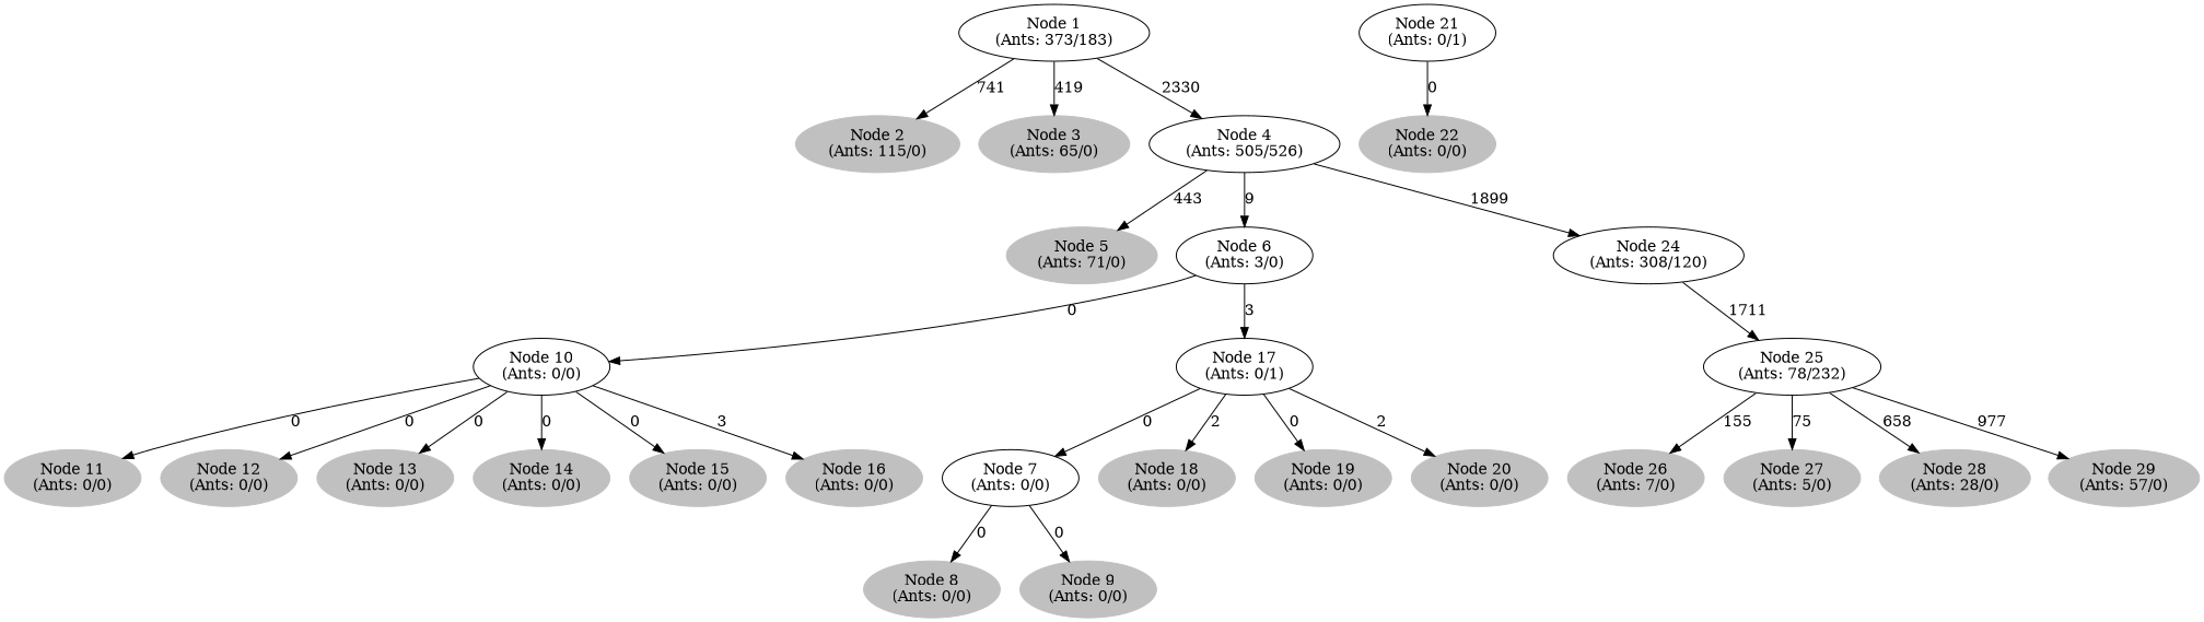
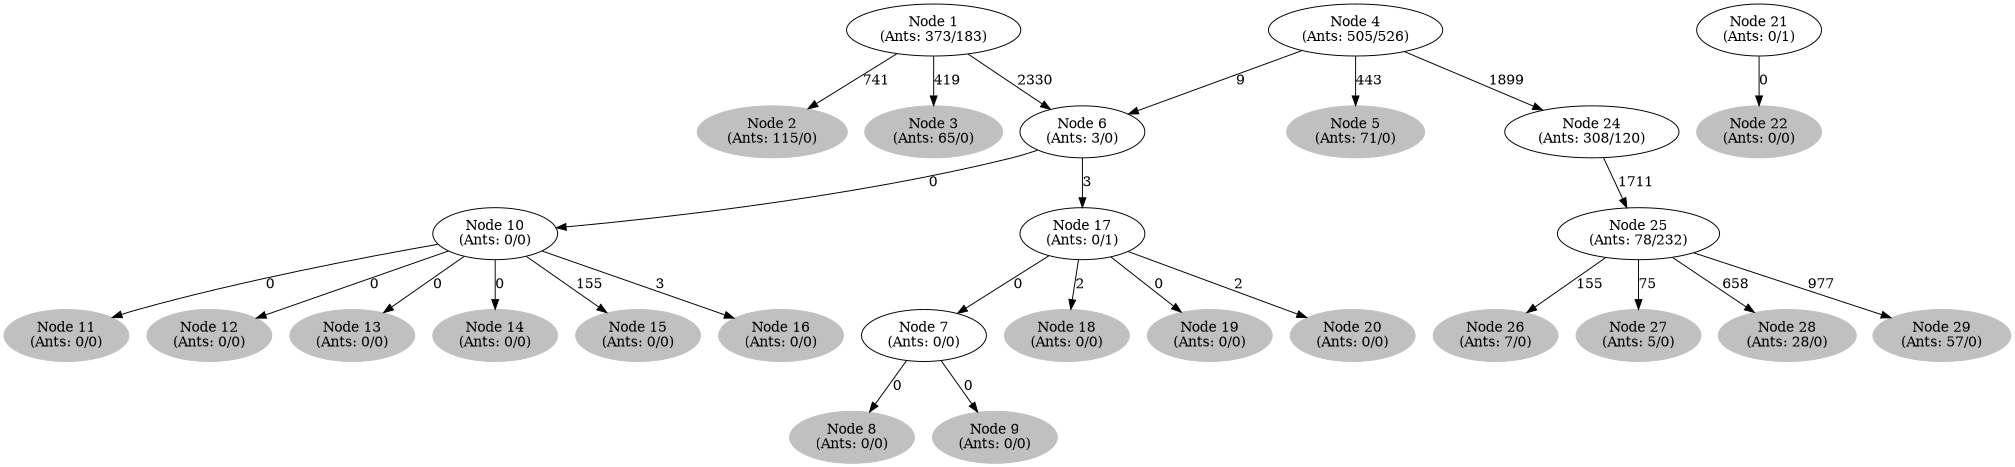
  digraph {
    node [color=gray style=filled]
    "Node 1\n(Ants: 373/183)" [color="" style=""]
    "Node 2\n(Ants: 115/0)"
    "Node 3\n(Ants: 65/0)"
    "Node 4\n(Ants: 505/526)" [color="" style=""]
    "Node 5\n(Ants: 71/0)"
    "Node 6\n(Ants: 3/0)" [color="" style=""]
    "Node 24\n(Ants: 308/120)" [color="" style=""]
    "Node 10\n(Ants: 0/0)" [color="" style=""]
    "Node 17\n(Ants: 0/1)" [color="" style=""]
    "Node 25\n(Ants: 78/232)" [color="" style=""]
    "Node 7\n(Ants: 0/0)" [color="" style=""]
    "Node 8\n(Ants: 0/0)"
    "Node 9\n(Ants: 0/0)"
    "Node 11\n(Ants: 0/0)"
    "Node 12\n(Ants: 0/0)"
    "Node 13\n(Ants: 0/0)"
    "Node 14\n(Ants: 0/0)"
    "Node 15\n(Ants: 0/0)"
    "Node 16\n(Ants: 0/0)"
    "Node 18\n(Ants: 0/0)"
    "Node 19\n(Ants: 0/0)"
    "Node 20\n(Ants: 0/0)"
    "Node 21\n(Ants: 0/1)" [color="" style=""]
    "Node 22\n(Ants: 0/0)"
    "Node 26\n(Ants: 7/0)"
    "Node 27\n(Ants: 5/0)"
    "Node 28\n(Ants: 28/0)"
    "Node 29\n(Ants: 57/0)"
    "Node 1\n(Ants: 373/183)" -> "Node 2\n(Ants: 115/0)" [label=741]
    "Node 1\n(Ants: 373/183)" -> "Node 3\n(Ants: 65/0)" [label=419]
-   "Node 1\n(Ants: 373/183)" -> "Node 4\n(Ants: 505/526)" [label=2330]
+   "Node 1\n(Ants: 373/183)" -> "Node 6\n(Ants: 3/0)" [label=2330]
    "Node 4\n(Ants: 505/526)" -> "Node 5\n(Ants: 71/0)" [label=443]
    "Node 4\n(Ants: 505/526)" -> "Node 6\n(Ants: 3/0)" [label=9]
    "Node 4\n(Ants: 505/526)" -> "Node 24\n(Ants: 308/120)" [label=1899]
    "Node 6\n(Ants: 3/0)" -> "Node 10\n(Ants: 0/0)" [label=0]
    "Node 6\n(Ants: 3/0)" -> "Node 17\n(Ants: 0/1)" [label=3]
    "Node 24\n(Ants: 308/120)" -> "Node 25\n(Ants: 78/232)" [label=1711]
    "Node 10\n(Ants: 0/0)" -> "Node 11\n(Ants: 0/0)" [label=0]
    "Node 10\n(Ants: 0/0)" -> "Node 12\n(Ants: 0/0)" [label=0]
    "Node 10\n(Ants: 0/0)" -> "Node 13\n(Ants: 0/0)" [label=0]
    "Node 10\n(Ants: 0/0)" -> "Node 14\n(Ants: 0/0)" [label=0]
-   "Node 10\n(Ants: 0/0)" -> "Node 15\n(Ants: 0/0)" [label=0]
+   "Node 10\n(Ants: 0/0)" -> "Node 15\n(Ants: 0/0)" [label=155]
    "Node 10\n(Ants: 0/0)" -> "Node 16\n(Ants: 0/0)" [label=3]
    "Node 17\n(Ants: 0/1)" -> "Node 7\n(Ants: 0/0)" [label=0]
    "Node 17\n(Ants: 0/1)" -> "Node 18\n(Ants: 0/0)" [label=2]
    "Node 17\n(Ants: 0/1)" -> "Node 19\n(Ants: 0/0)" [label=0]
    "Node 17\n(Ants: 0/1)" -> "Node 20\n(Ants: 0/0)" [label=2]
    "Node 25\n(Ants: 78/232)" -> "Node 26\n(Ants: 7/0)" [label=155]
    "Node 25\n(Ants: 78/232)" -> "Node 27\n(Ants: 5/0)" [label=75]
    "Node 25\n(Ants: 78/232)" -> "Node 28\n(Ants: 28/0)" [label=658]
    "Node 25\n(Ants: 78/232)" -> "Node 29\n(Ants: 57/0)" [label=977]
    "Node 7\n(Ants: 0/0)" -> "Node 8\n(Ants: 0/0)" [label=0]
    "Node 7\n(Ants: 0/0)" -> "Node 9\n(Ants: 0/0)" [label=0]
    "Node 21\n(Ants: 0/1)" -> "Node 22\n(Ants: 0/0)" [label=0]
  }
